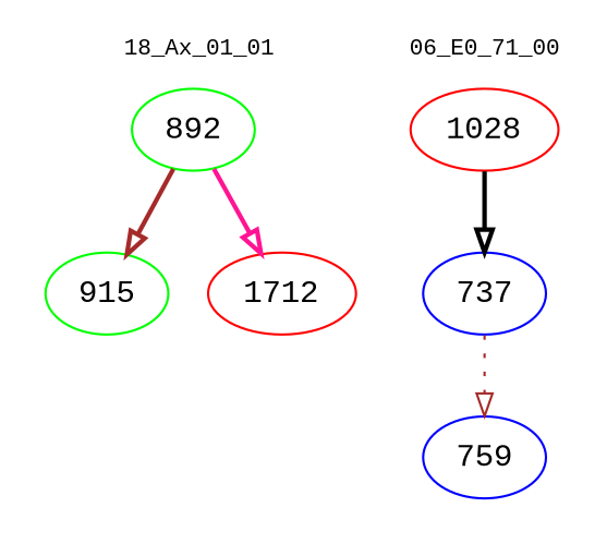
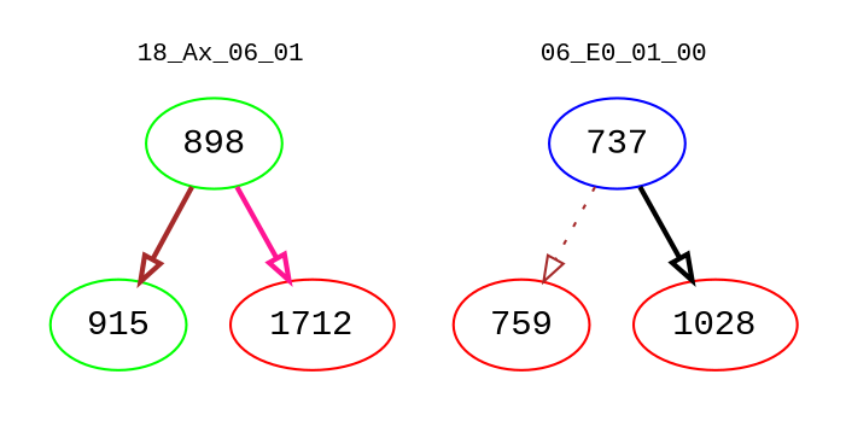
  digraph {
    fontname="Liberation Mono"
    node [color=green fontname="Liberation Mono"]
    edge [arrowhead=onormal color=brown fontname="Liberation Mono" style=bold]
-   n1 [label=892]
+   n1 [label=898]
    n2 [label=915]
    n3 [color=red label=1712]
    n4 [color=blue label=737]
-   n5 [color=blue label=759]
+   n5 [color=red label=759]
    n6 [color=red label=1028]
    subgraph cluster_1 {
      color=white
      fontsize=10
-     label="18_Ax_01_01"
+     label="18_Ax_06_01"
      n1
      n2
      n3
    }
    subgraph cluster_2 {
      color=white
      fontsize=10
-     label="06_E0_71_00"
+     label="06_E0_01_00"
      n4
      n5
      n6
    }
    n1 -> n2
    n1 -> n3 [color=deeppink]
    n4 -> n5 [style=dotted]
-   n6 -> n4 [color=black]
+   n4 -> n6 [color=black]
  }
